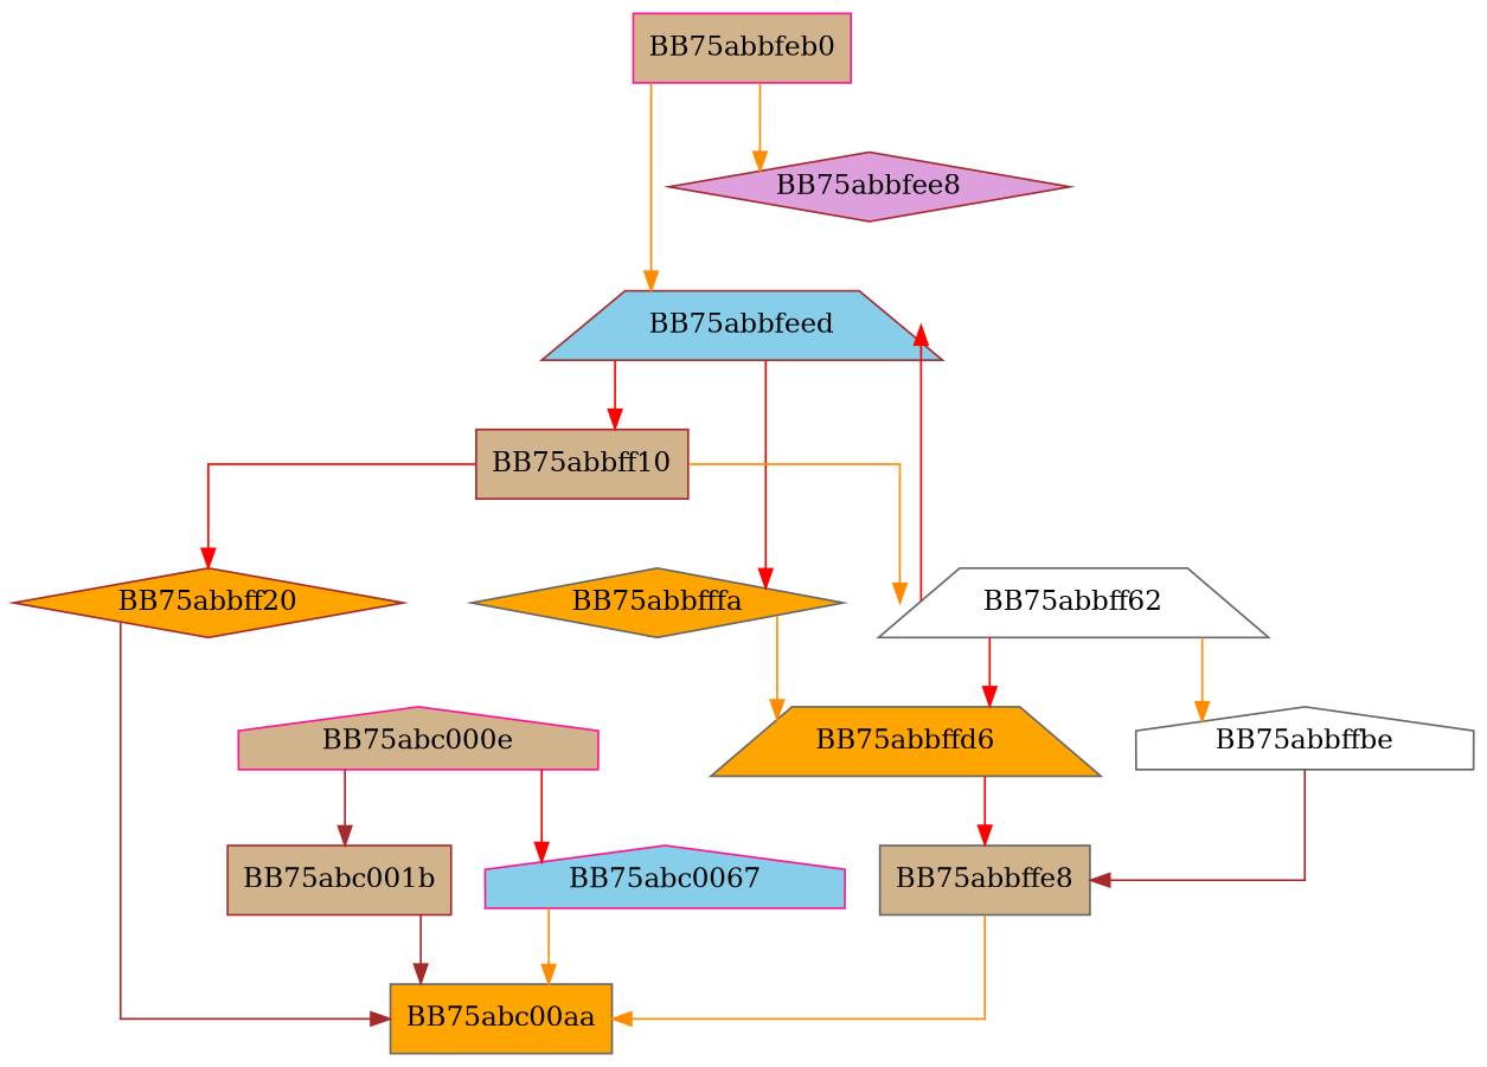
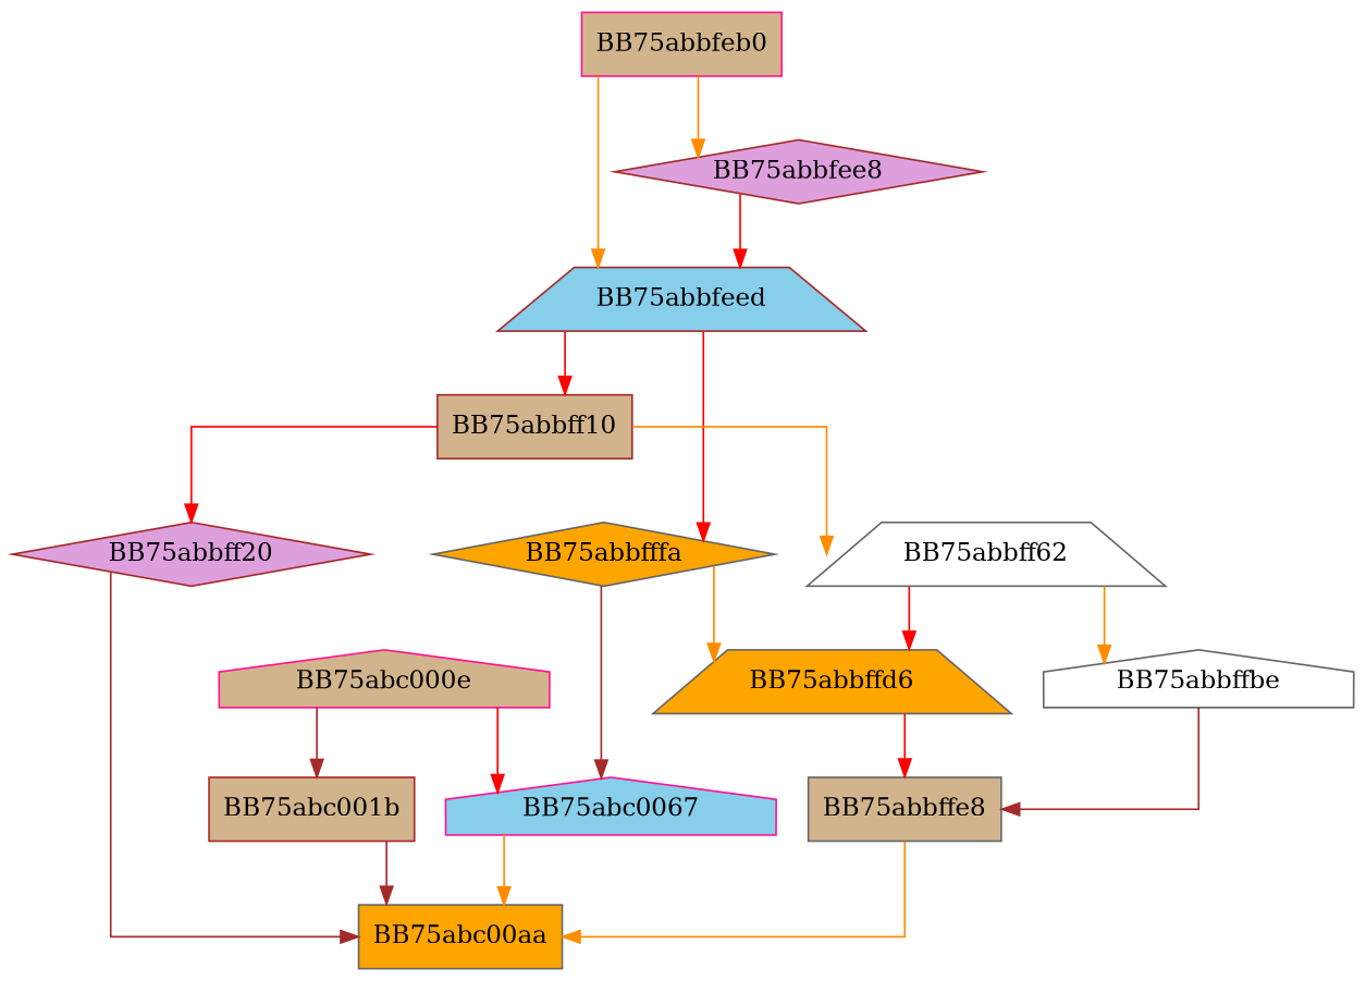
  digraph {
    splines=ortho
    node [color=gray40 fillcolor=tan shape=box style=filled]
    edge [color=darkorange]
    BB75abbfeb0 [color=deeppink]
    BB75abbfeed [color=brown fillcolor=skyblue shape=trapezium]
    BB75abbfee8 [color=brown fillcolor=plum shape=diamond]
    BB75abbfffa [fillcolor=orange shape=diamond]
    BB75abbff10 [color=brown]
    BB75abc0067 [color=deeppink fillcolor=skyblue shape=house]
    BB75abbffd6 [fillcolor=orange shape=trapezium]
    BB75abbff62 [fillcolor=white shape=trapezium]
-   BB75abbff20 [color=brown fillcolor=orange shape=diamond]
+   BB75abbff20 [color=brown fillcolor=plum shape=diamond]
    BB75abc00aa [fillcolor=orange]
    BB75abc000e [color=deeppink shape=house]
    BB75abc001b [color=brown]
    BB75abbffbe [fillcolor=white shape=house]
    BB75abbffe8
    BB75abbfeb0 -> BB75abbfeed
    BB75abbfeb0 -> BB75abbfee8
    BB75abbfeed -> BB75abbfffa [color=red]
    BB75abbfeed -> BB75abbff10 [color=red]
-   BB75abbff62 -> BB75abbfeed [color=red]
+   BB75abbfee8 -> BB75abbfeed [color=red]
+   BB75abbfffa -> BB75abc0067 [color=brown]
    BB75abbfffa -> BB75abbffd6
    BB75abbff10 -> BB75abbff62
    BB75abbff10 -> BB75abbff20 [color=red]
    BB75abc0067 -> BB75abc00aa
    BB75abbffd6 -> BB75abbffe8 [color=red]
    BB75abbff62 -> BB75abbffd6 [color=red]
    BB75abbff62 -> BB75abbffbe
    BB75abbff20 -> BB75abc00aa [color=brown]
    BB75abc000e -> BB75abc0067 [color=red]
    BB75abc000e -> BB75abc001b [color=brown]
    BB75abc001b -> BB75abc00aa [color=brown]
    BB75abbffbe -> BB75abbffe8 [color=brown]
    BB75abbffe8 -> BB75abc00aa
  }
